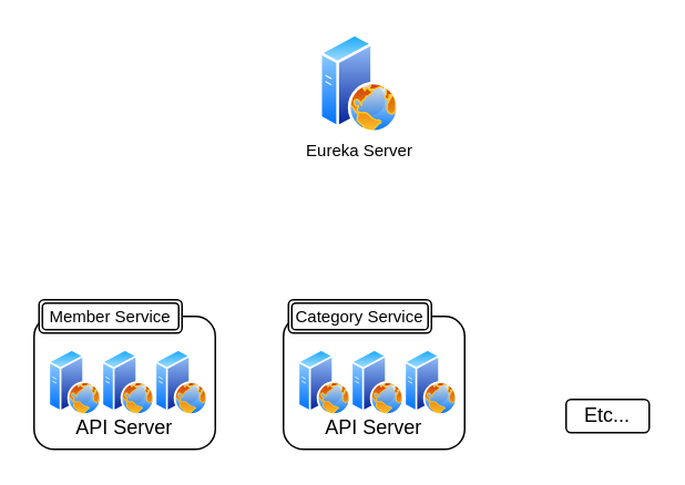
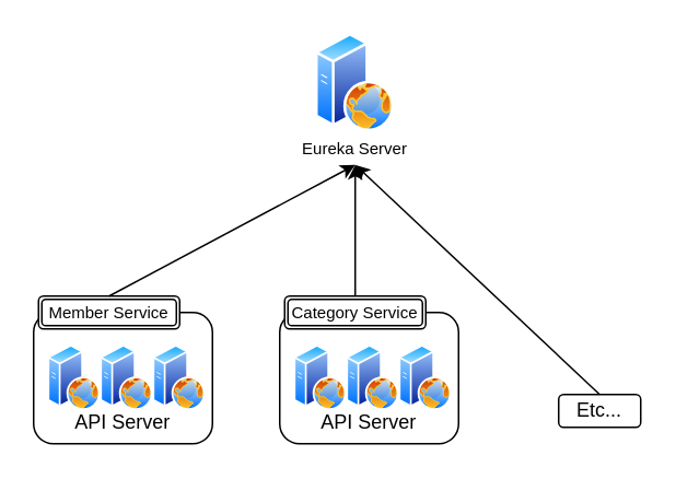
  <mxCell id="0" />
  <mxCell id="1" parent="0" />
  <mxCell id="2" value="" style="rounded=1;whiteSpace=wrap;html=1;" vertex="1" parent="1"><mxGeometry x="20" y="190" width="109" height="80" as="geometry" /></mxCell>
  <mxCell id="3" value="" style="aspect=fixed;perimeter=ellipsePerimeter;html=1;align=center;shadow=0;dashed=0;spacingTop=3;image;image=img/lib/active_directory/web_server.svg;" vertex="1" parent="1"><mxGeometry x="192" y="20" width="48" height="60" as="geometry" /></mxCell>
  <mxCell id="4" value="" style="aspect=fixed;perimeter=ellipsePerimeter;html=1;align=center;shadow=0;dashed=0;spacingTop=3;image;image=img/lib/active_directory/web_server.svg;" vertex="1" parent="1"><mxGeometry x="29" y="210" width="32" height="40" as="geometry" /></mxCell>
  <mxCell id="5" value="" style="aspect=fixed;perimeter=ellipsePerimeter;html=1;align=center;shadow=0;dashed=0;spacingTop=3;image;image=img/lib/active_directory/web_server.svg;" vertex="1" parent="1"><mxGeometry x="61" y="210" width="32" height="40" as="geometry" /></mxCell>
  <mxCell id="6" value="" style="aspect=fixed;perimeter=ellipsePerimeter;html=1;align=center;shadow=0;dashed=0;spacingTop=3;image;image=img/lib/active_directory/web_server.svg;" vertex="1" parent="1"><mxGeometry x="93" y="210" width="32" height="40" as="geometry" /></mxCell>
  <mxCell id="7" value="&lt;font style=&quot;font-size: 10px&quot;&gt;Member Service&lt;/font&gt;" style="shape=ext;double=1;rounded=1;whiteSpace=wrap;html=1;" vertex="1" parent="1"><mxGeometry x="23" y="180" width="86" height="20" as="geometry" /></mxCell>
  <mxCell id="8" value="API Server" style="text;html=1;strokeColor=none;fillColor=none;align=center;verticalAlign=middle;whiteSpace=wrap;rounded=0;" vertex="1" parent="1"><mxGeometry x="29" y="252" width="91" height="10" as="geometry" /></mxCell>
  <mxCell id="9" value="" style="rounded=1;whiteSpace=wrap;html=1;" vertex="1" parent="1"><mxGeometry x="170" y="190" width="109" height="80" as="geometry" /></mxCell>
  <mxCell id="10" value="" style="aspect=fixed;perimeter=ellipsePerimeter;html=1;align=center;shadow=0;dashed=0;spacingTop=3;image;image=img/lib/active_directory/web_server.svg;" vertex="1" parent="1"><mxGeometry x="179" y="210" width="32" height="40" as="geometry" /></mxCell>
  <mxCell id="11" value="" style="aspect=fixed;perimeter=ellipsePerimeter;html=1;align=center;shadow=0;dashed=0;spacingTop=3;image;image=img/lib/active_directory/web_server.svg;" vertex="1" parent="1"><mxGeometry x="211" y="210" width="32" height="40" as="geometry" /></mxCell>
  <mxCell id="12" value="" style="aspect=fixed;perimeter=ellipsePerimeter;html=1;align=center;shadow=0;dashed=0;spacingTop=3;image;image=img/lib/active_directory/web_server.svg;" vertex="1" parent="1"><mxGeometry x="243" y="210" width="32" height="40" as="geometry" /></mxCell>
  <mxCell id="13" value="&lt;font style=&quot;font-size: 10px&quot;&gt;Category Service&lt;/font&gt;" style="shape=ext;double=1;rounded=1;whiteSpace=wrap;html=1;" vertex="1" parent="1"><mxGeometry x="173" y="180" width="86" height="20" as="geometry" /></mxCell>
  <mxCell id="14" value="API Server" style="text;html=1;strokeColor=none;fillColor=none;align=center;verticalAlign=middle;whiteSpace=wrap;rounded=0;" vertex="1" parent="1"><mxGeometry x="179" y="252" width="91" height="10" as="geometry" /></mxCell>
+ <mxCell id="15" value="" style="endArrow=classic;html=1;exitX=0.5;exitY=0;exitDx=0;exitDy=0;entryX=0.5;entryY=1;entryDx=0;entryDy=0;" edge="1" parent="1" source="7" target="16"><mxGeometry width="50" height="50" relative="1" as="geometry"><mxPoint x="40" y="150" as="sourcePoint" /><mxPoint x="60" y="130" as="targetPoint" /></mxGeometry></mxCell>
  <mxCell id="16" value="&lt;font style=&quot;font-size: 10px&quot;&gt;Eureka Server&lt;/font&gt;" style="text;html=1;strokeColor=none;fillColor=none;align=center;verticalAlign=middle;whiteSpace=wrap;rounded=0;" vertex="1" parent="1"><mxGeometry x="182" y="80" width="68" height="20" as="geometry" /></mxCell>
+ <mxCell id="17" value="" style="endArrow=classic;html=1;exitX=0.5;exitY=0;exitDx=0;exitDy=0;entryX=0.5;entryY=1;entryDx=0;entryDy=0;" edge="1" parent="1" source="13" target="16"><mxGeometry width="50" height="50" relative="1" as="geometry"><mxPoint x="76" y="190" as="sourcePoint" /><mxPoint x="166" y="110" as="targetPoint" /></mxGeometry></mxCell>
  <mxCell id="18" value="Etc..." style="rounded=1;whiteSpace=wrap;html=1;" vertex="1" parent="1"><mxGeometry x="340" y="240" width="50" height="20" as="geometry" /></mxCell>
+ <mxCell id="19" value="" style="endArrow=classic;html=1;exitX=0.5;exitY=0;exitDx=0;exitDy=0;entryX=0.5;entryY=1;entryDx=0;entryDy=0;" edge="1" parent="1" source="18" target="16"><mxGeometry width="50" height="50" relative="1" as="geometry"><mxPoint x="450" y="190" as="sourcePoint" /><mxPoint x="500" y="140" as="targetPoint" /></mxGeometry></mxCell>
